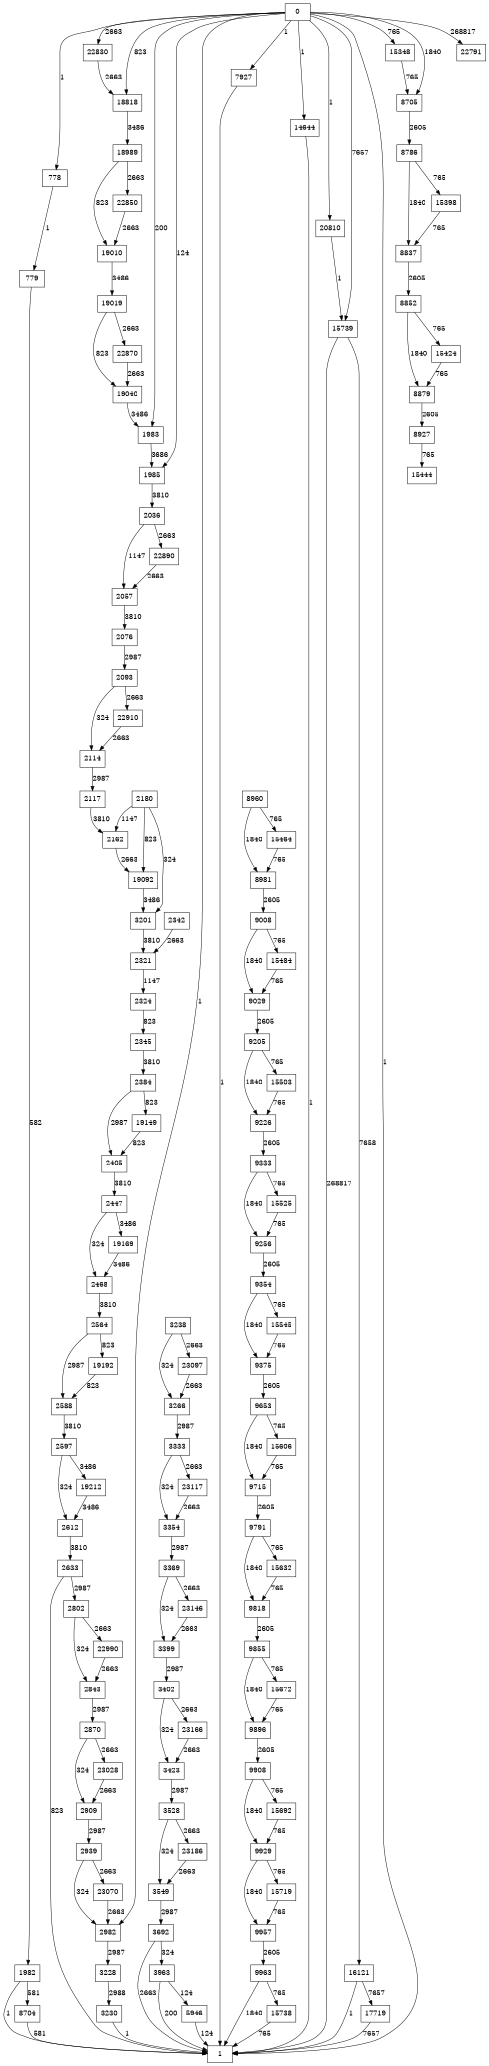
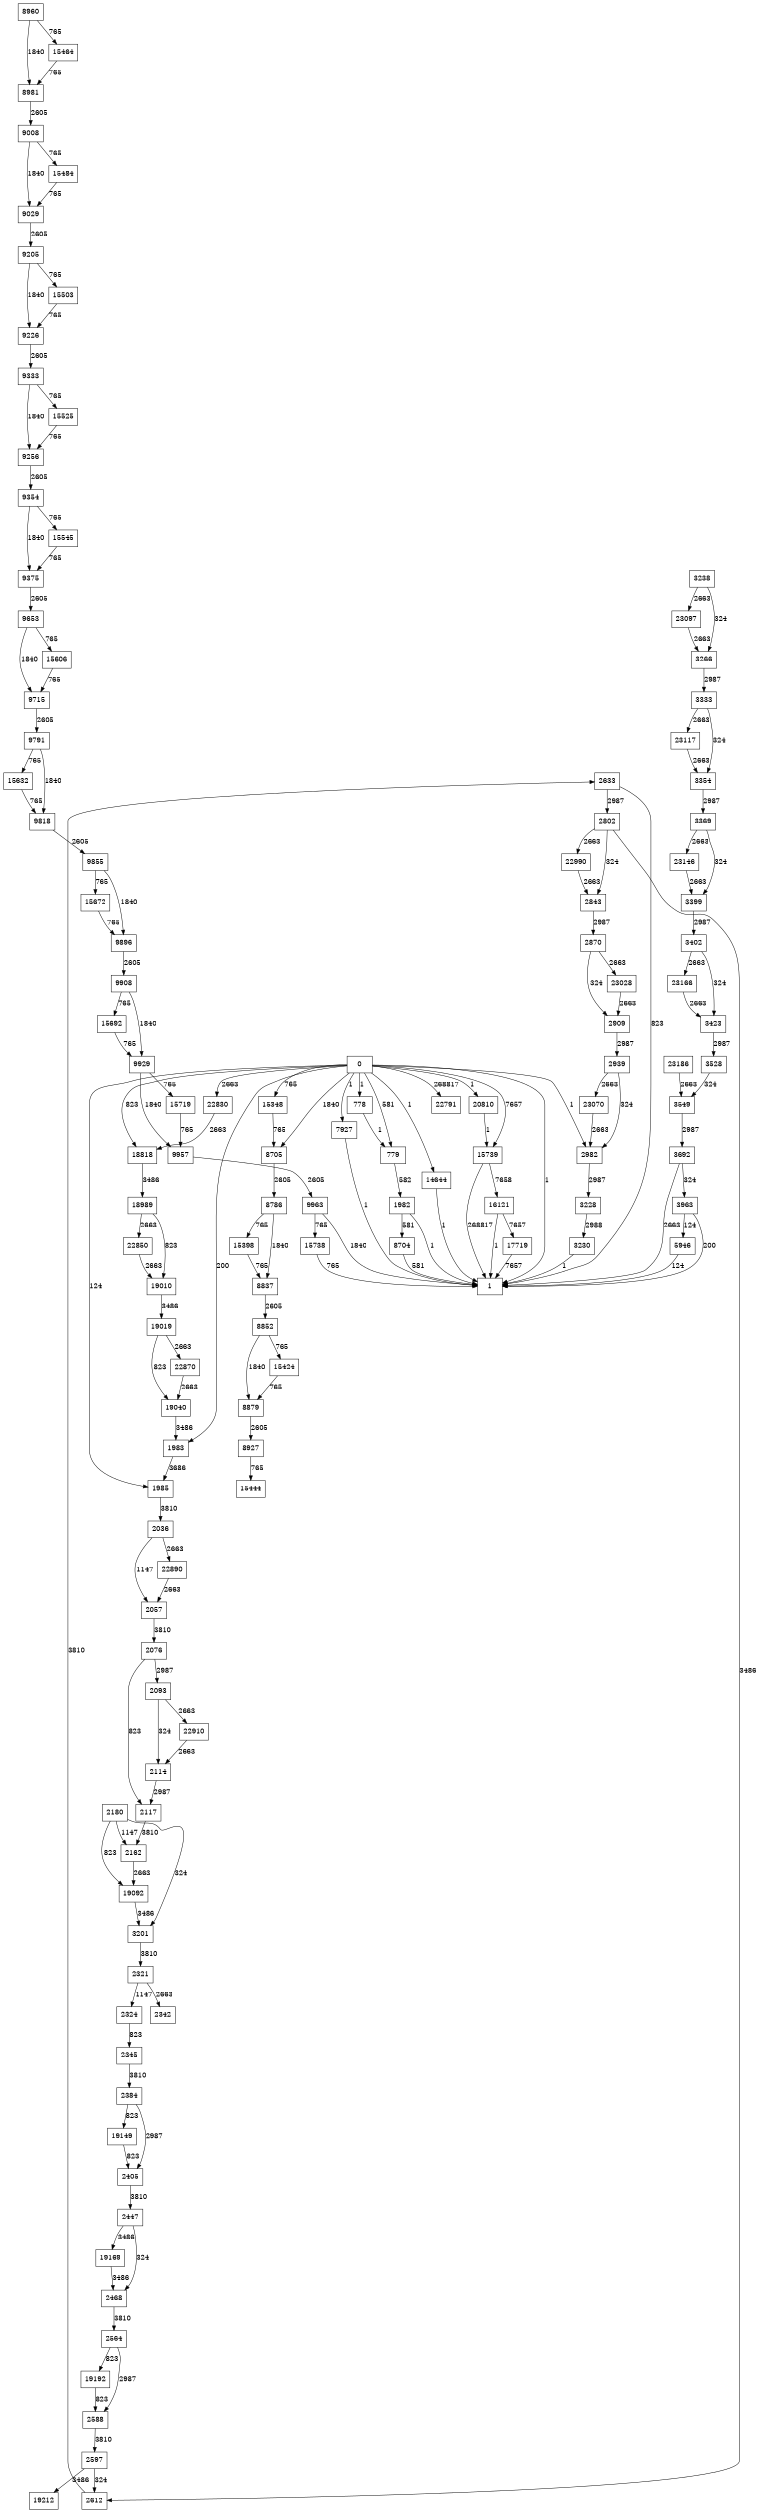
  digraph {
    rankdir=TB
    node [shape=rectangle]
    778
    779
    1982
    1
    8704
    1983
    1985
    2036
    2057
    22890
    2076
    2093
    2117
    2114
    22910
    2162
    19092
    2180
    n19 [label=3201]
    2321
    2324
    2342
    2345
    2384
    2405
    19149
    2447
    2468
    19169
    2564
    2588
    19192
    n33 [label=2597]
    2612
    19212
    2633
    2802
    2843
    22990
    2870
    2909
    23028
    2939
    2982
    23070
    3228
    3230
    3238
    3266
    23097
    3333
    3354
    23117
    3369
    3399
    23146
    3402
    3423
    23166
    3528
    3549
    23186
    3692
    3963
    5946
    7927
    8705
    8786
    8837
    15398
    8852
    8879
    15424
    8927
    15444
    8960
    8981
    15464
    9008
    9029
    15484
    9205
    9226
    15503
    n85 [label=9333]
    9256
    15525
    9354
    9375
    15545
    9653
    9715
    15606
    9791
    9818
    15632
    9855
    9896
    15672
    9908
    9929
    15692
    9957
    15719
    9963
    15738
    14644
    15348
    15739
    16121
    17719
    18818
    18989
    19010
    22850
    19019
    19040
    22870
    20810
    22830
    0
    22791
    778 -> 779 [label=1]
    779 -> 1982 [label=582]
    1982 -> 1 [label=1]
    1982 -> 8704 [label=581]
    8704 -> 1 [label=581]
    1983 -> 1985 [label=3686]
    1985 -> 2036 [label=3810]
    2036 -> 2057 [label=1147]
    2036 -> 22890 [label=2663]
    2057 -> 2076 [label=3810]
    22890 -> 2057 [label=2663]
    2076 -> 2093 [label=2987]
+   2076 -> 2117 [label=823]
    2093 -> 2114 [label=324]
    2093 -> 22910 [label=2663]
    2117 -> 2162 [label=3810]
    2114 -> 2117 [label=2987]
    22910 -> 2114 [label=2663]
    2162 -> 19092 [label=2663]
    19092 -> n19 [label=3486]
    2180 -> 2162 [label=1147]
    2180 -> 19092 [label=823]
    2180 -> n19 [label=324]
    n19 -> 2321 [label=3810]
    2321 -> 2324 [label=1147]
-   2342 -> 2321 [label=2663]
+   2321 -> 2342 [label=2663]
    2324 -> 2345 [label=823]
    2345 -> 2384 [label=3810]
    2384 -> 2405 [label=2987]
    2384 -> 19149 [label=823]
    2405 -> 2447 [label=3810]
    19149 -> 2405 [label=823]
    2447 -> 2468 [label=324]
    2447 -> 19169 [label=3486]
    2468 -> 2564 [label=3810]
    19169 -> 2468 [label=3486]
    2564 -> 2588 [label=2987]
    2564 -> 19192 [label=823]
    2588 -> n33 [label=3810]
    19192 -> 2588 [label=823]
    n33 -> 2612 [label=324]
    n33 -> 19212 [label=3486]
    2612 -> 2633 [label=3810]
-   19212 -> 2612 [label=3486]
+   2802 -> 2612 [label=3486]
    2633 -> 1 [label=823]
    2633 -> 2802 [label=2987]
    2802 -> 2843 [label=324]
    2802 -> 22990 [label=2663]
    2843 -> 2870 [label=2987]
    22990 -> 2843 [label=2663]
    2870 -> 2909 [label=324]
    2870 -> 23028 [label=2663]
    2909 -> 2939 [label=2987]
    23028 -> 2909 [label=2663]
    2939 -> 2982 [label=324]
    2939 -> 23070 [label=2663]
    2982 -> 3228 [label=2987]
    23070 -> 2982 [label=2663]
    3228 -> 3230 [label=2988]
    3230 -> 1 [label=1]
    3238 -> 3266 [label=324]
    3238 -> 23097 [label=2663]
    3266 -> 3333 [label=2987]
    23097 -> 3266 [label=2663]
    3333 -> 3354 [label=324]
    3333 -> 23117 [label=2663]
    3354 -> 3369 [label=2987]
    23117 -> 3354 [label=2663]
    3369 -> 3399 [label=324]
    3369 -> 23146 [label=2663]
    3399 -> 3402 [label=2987]
    23146 -> 3399 [label=2663]
    3402 -> 3423 [label=324]
    3402 -> 23166 [label=2663]
    3423 -> 3528 [label=2987]
    23166 -> 3423 [label=2663]
    3528 -> 3549 [label=324]
-   3528 -> 23186 [label=2663]
    3549 -> 3692 [label=2987]
    23186 -> 3549 [label=2663]
    3692 -> 1 [label=2663]
    3692 -> 3963 [label=324]
    3963 -> 1 [label=200]
    3963 -> 5946 [label=124]
    5946 -> 1 [label=124]
    7927 -> 1 [label=1]
    8705 -> 8786 [label=2605]
    8786 -> 8837 [label=1840]
    8786 -> 15398 [label=765]
    8837 -> 8852 [label=2605]
    15398 -> 8837 [label=765]
    8852 -> 8879 [label=1840]
    8852 -> 15424 [label=765]
    8879 -> 8927 [label=2605]
    15424 -> 8879 [label=765]
    8927 -> 15444 [label=765]
    8960 -> 8981 [label=1840]
    8960 -> 15464 [label=765]
    8981 -> 9008 [label=2605]
    15464 -> 8981 [label=765]
    9008 -> 9029 [label=1840]
    9008 -> 15484 [label=765]
    9029 -> 9205 [label=2605]
    15484 -> 9029 [label=765]
    9205 -> 9226 [label=1840]
    9205 -> 15503 [label=765]
    9226 -> n85 [label=2605]
    15503 -> 9226 [label=765]
    n85 -> 9256 [label=1840]
    n85 -> 15525 [label=765]
    9256 -> 9354 [label=2605]
    15525 -> 9256 [label=765]
    9354 -> 9375 [label=1840]
    9354 -> 15545 [label=765]
    9375 -> 9653 [label=2605]
    15545 -> 9375 [label=765]
    9653 -> 9715 [label=1840]
    9653 -> 15606 [label=765]
    9715 -> 9791 [label=2605]
    15606 -> 9715 [label=765]
    9791 -> 9818 [label=1840]
    9791 -> 15632 [label=765]
    9818 -> 9855 [label=2605]
    15632 -> 9818 [label=765]
    9855 -> 9896 [label=1840]
    9855 -> 15672 [label=765]
    9896 -> 9908 [label=2605]
    15672 -> 9896 [label=765]
    9908 -> 9929 [label=1840]
    9908 -> 15692 [label=765]
    9929 -> 9957 [label=1840]
    9929 -> 15719 [label=765]
    15692 -> 9929 [label=765]
    9957 -> 9963 [label=2605]
    15719 -> 9957 [label=765]
    9963 -> 1 [label=1840]
    9963 -> 15738 [label=765]
    15738 -> 1 [label=765]
    14644 -> 1 [label=1]
    15348 -> 8705 [label=765]
    15739 -> 1 [label=268817]
    15739 -> 16121 [label=7658]
    16121 -> 1 [label=1]
    16121 -> 17719 [label=7657]
    17719 -> 1 [label=7657]
    18818 -> 18989 [label=3486]
    18989 -> 19010 [label=823]
    18989 -> 22850 [label=2663]
    19010 -> 19019 [label=3486]
    22850 -> 19010 [label=2663]
    19019 -> 19040 [label=823]
    19019 -> 22870 [label=2663]
    19040 -> 1983 [label=3486]
    22870 -> 19040 [label=2663]
    20810 -> 15739 [label=1]
    22830 -> 18818 [label=2663]
    0 -> 778 [label=1]
+   0 -> 779 [label=581]
    0 -> 1 [label=1]
    0 -> 1983 [label=200]
    0 -> 1985 [label=124]
    0 -> 2982 [label=1]
    0 -> 7927 [label=1]
    0 -> 8705 [label=1840]
    0 -> 14644 [label=1]
    0 -> 15348 [label=765]
    0 -> 15739 [label=7657]
    0 -> 18818 [label=823]
    0 -> 20810 [label=1]
    0 -> 22830 [label=2663]
    0 -> 22791 [label=268817]
  }
